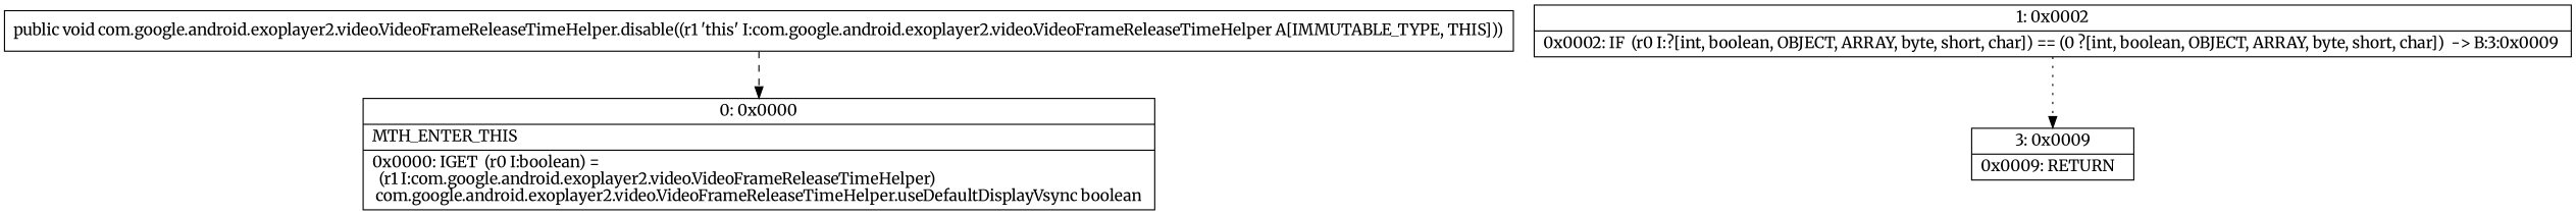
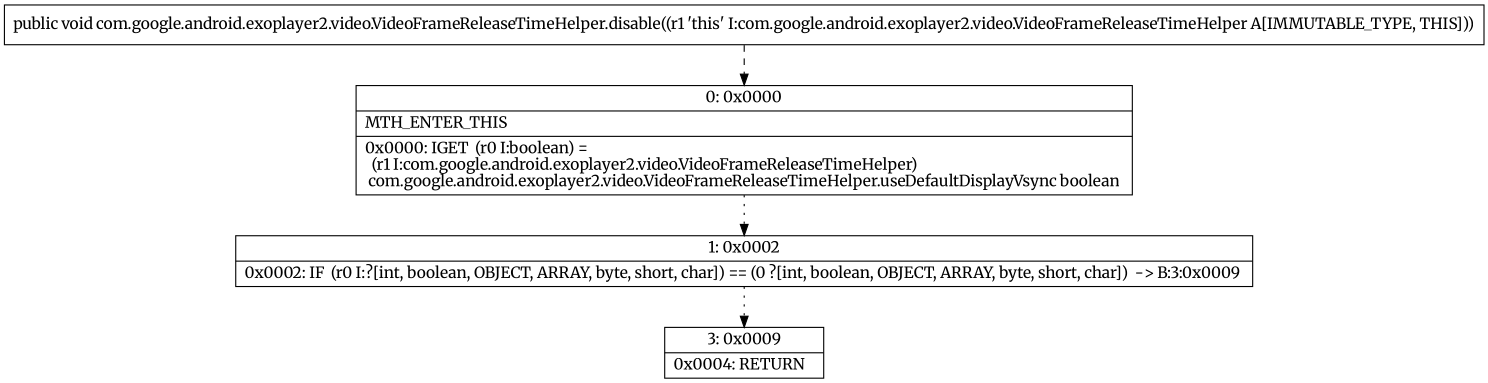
  digraph {
    fontname=Merriweather
    node [fontname=Merriweather shape=record]
    edge [fontname=Merriweather style=dotted]
    n1 [label="{0\:\ 0x0000|MTH_ENTER_THIS\l|0x0000: IGET  (r0 I:boolean) = \l  (r1 I:com.google.android.exoplayer2.video.VideoFrameReleaseTimeHelper)\l com.google.android.exoplayer2.video.VideoFrameReleaseTimeHelper.useDefaultDisplayVsync boolean \l}"]
    n2 [label="{1\:\ 0x0002|0x0002: IF  (r0 I:?[int, boolean, OBJECT, ARRAY, byte, short, char]) == (0 ?[int, boolean, OBJECT, ARRAY, byte, short, char])  \-\> B:3:0x0009 \l}"]
-   n3 [label="{3\:\ 0x0009|0x0009: RETURN   \l}"]
+   n3 [label="{3\:\ 0x0009|0x0004: RETURN   \l}"]
    n4 [label="{public void com.google.android.exoplayer2.video.VideoFrameReleaseTimeHelper.disable((r1 'this' I:com.google.android.exoplayer2.video.VideoFrameReleaseTimeHelper A[IMMUTABLE_TYPE, THIS])) }"]
+   n1 -> n2
    n2 -> n3
    n4 -> n1 [style=dashed]
  }
